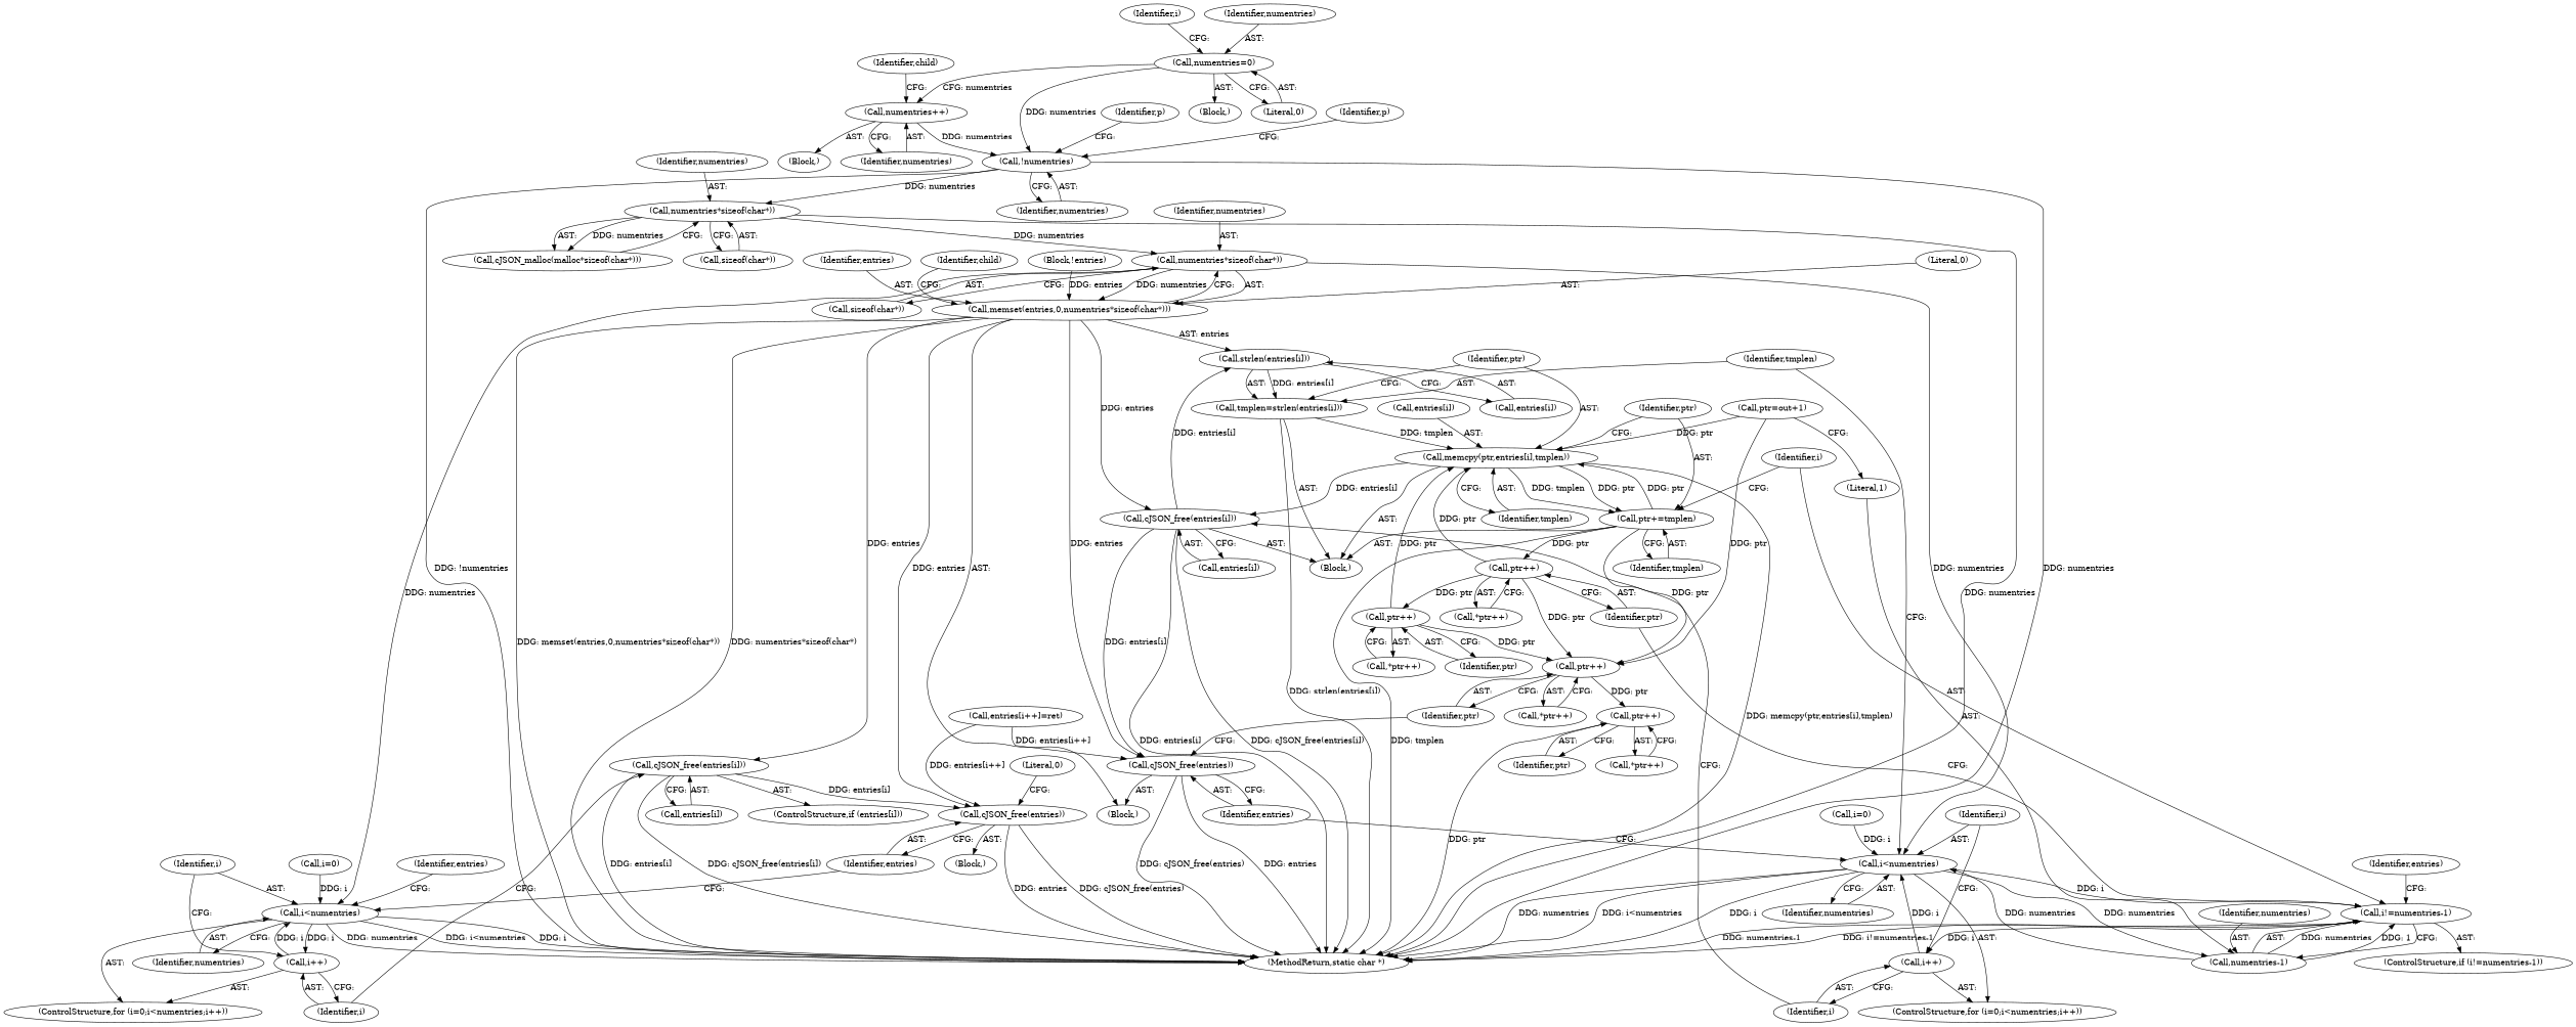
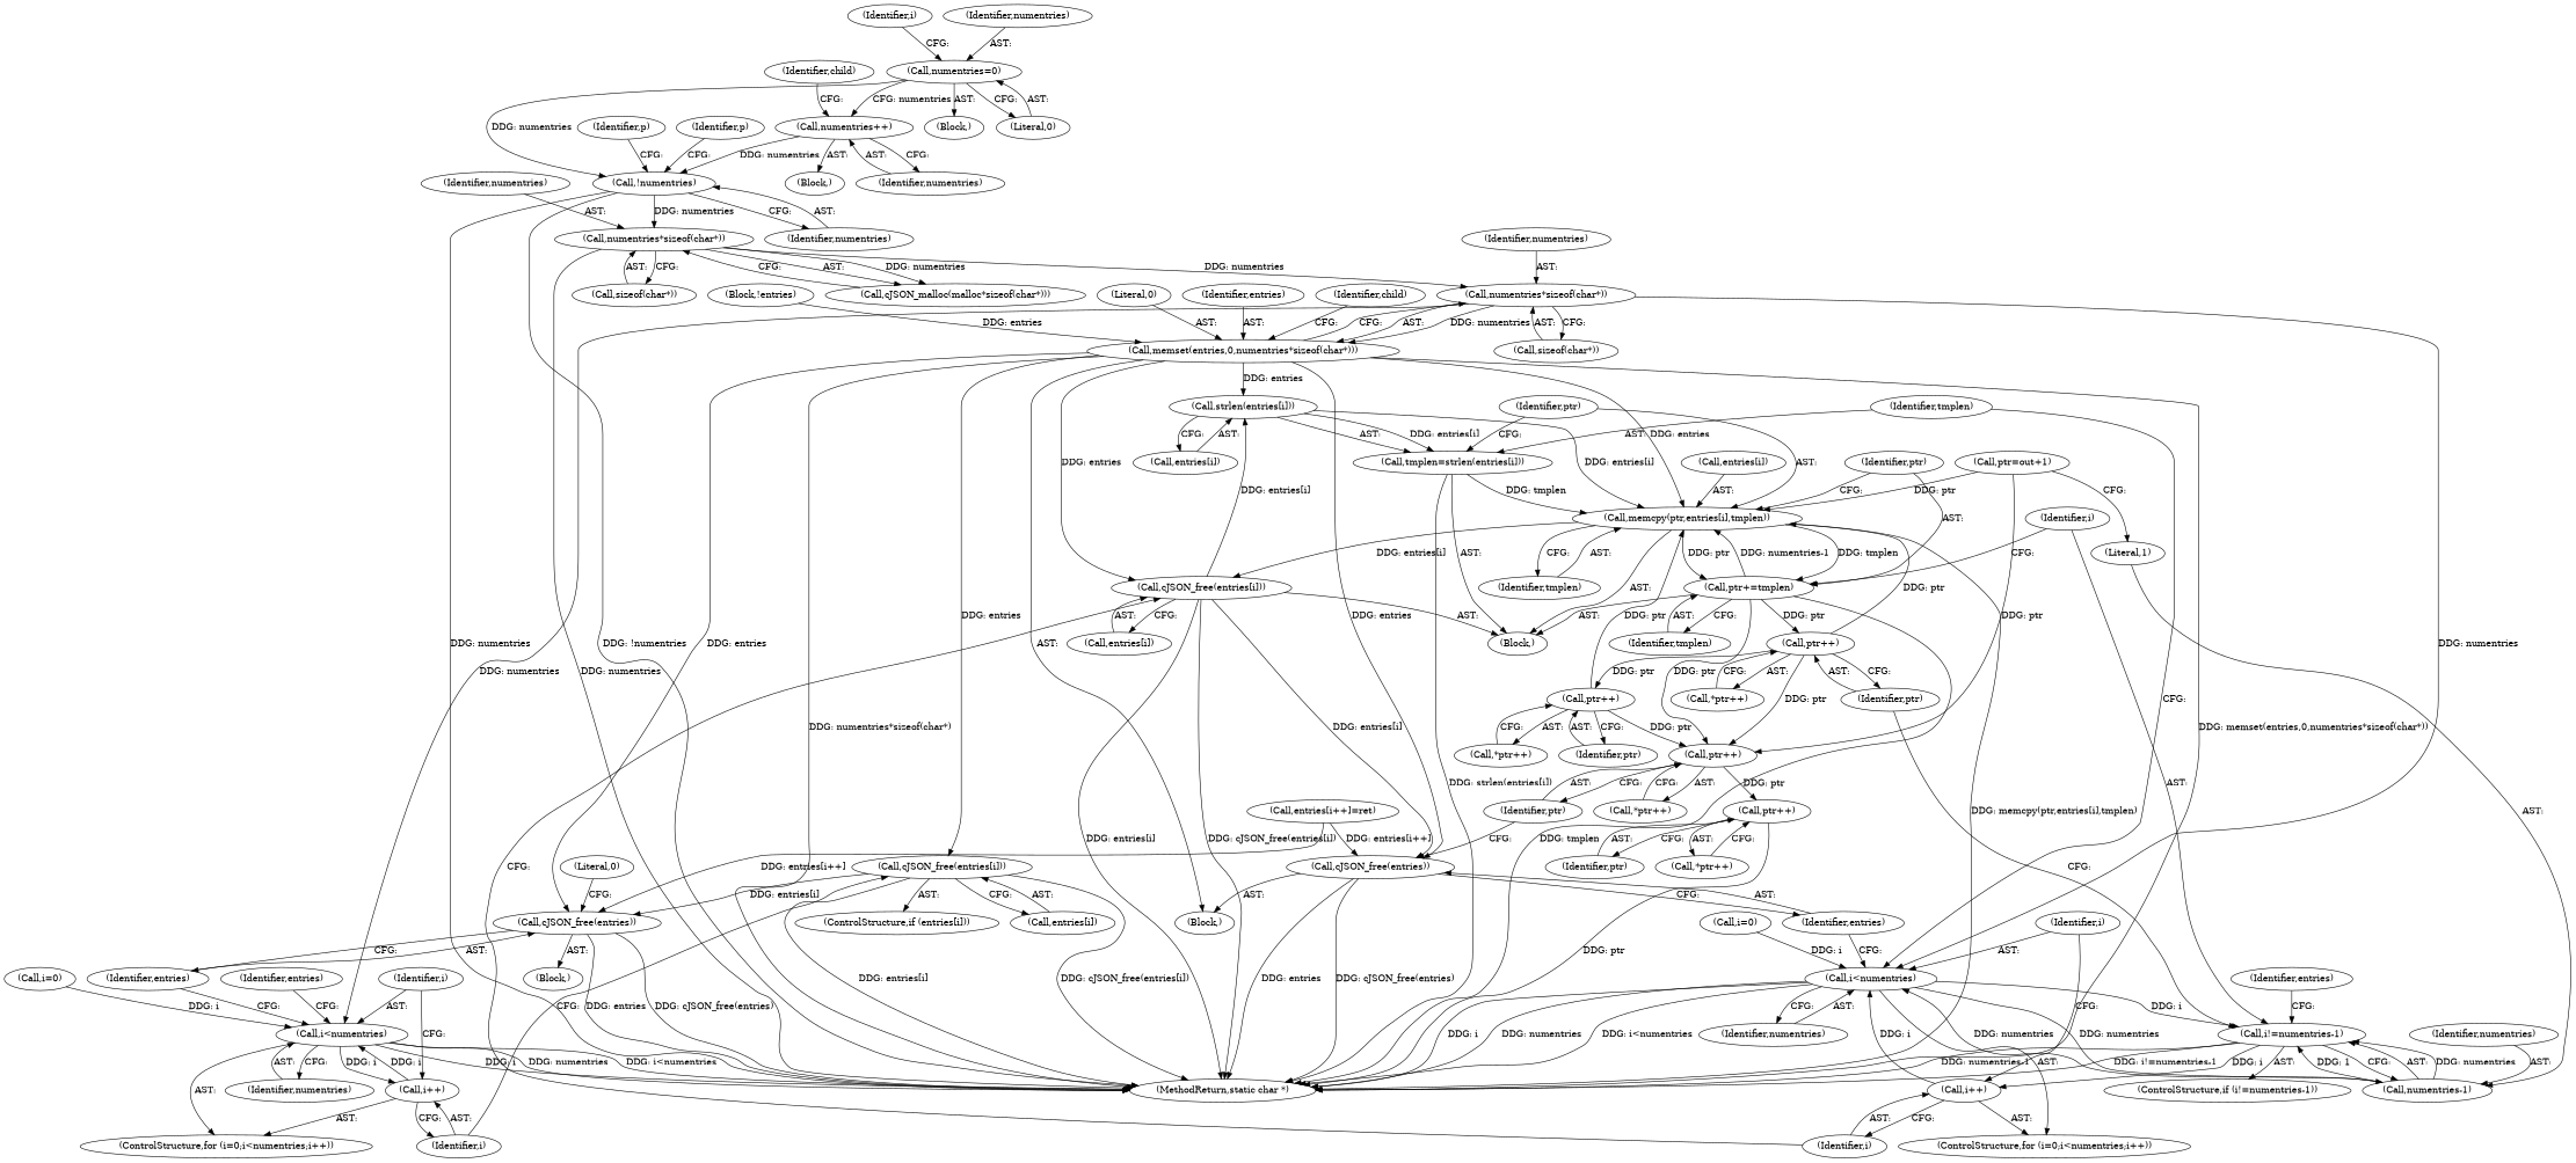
  digraph {
    fontname="DejaVu Serif"
    node [fontname="DejaVu Serif"]
    edge [fontname="DejaVu Serif"]
    n1 [label="(Call,numentries*sizeof(char*))"]
    n2 [label="(Call,memset(entries,0,numentries*sizeof(char*)))"]
    n3 [label="(Call,i<numentries)"]
    n4 [label="(Call,i<numentries)"]
    n5 [label="(Call,sizeof(char*))"]
    n6 [label="(MethodReturn,static char *)"]
    n7 [label="(Call,cJSON_free(entries[i]))"]
    n8 [label="(Call,cJSON_free(entries))"]
    n9 [label="(Call,strlen(entries[i]))"]
    n10 [label="(Call,memcpy(ptr,entries[i],tmplen))"]
    n11 [label="(Call,cJSON_free(entries[i]))"]
    n12 [label="(Call,cJSON_free(entries))"]
    n13 [label="(Block,)"]
    n14 [label="(Call,i++)"]
    n15 [label="(ControlStructure,for (i=0;i<numentries;i++))"]
    n16 [label="(Identifier,numentries)"]
    n17 [label="(Call,i!=numentries-1)"]
    n18 [label="(Call,numentries-1)"]
    n19 [label="(Identifier,numentries)"]
    n20 [label="(ControlStructure,for (i=0;i<numentries;i++))"]
    n21 [label="(Call,numentries*sizeof(char*))"]
    n22 [label="(Call,sizeof(char*))"]
    n23 [label="(Call,cJSON_malloc(malloc*sizeof(char*)))"]
    n24 [label="(Call,!numentries)"]
    n25 [label="(Identifier,numentries)"]
    n26 [label="(Call,numentries++)"]
    n27 [label="(Identifier,numentries)"]
    n28 [label="(Block,)"]
    n29 [label="(Call,numentries=0)"]
    n30 [label="(Block,)"]
    n31 [label="(Literal,0)"]
    n32 [label="(Call,entries[i])"]
    n33 [label="(ControlStructure,if (entries[i]))"]
    n34 [label="(Identifier,entries)"]
    n35 [label="(Block,)"]
    n36 [label="(Call,tmplen=strlen(entries[i]))"]
    n37 [label="(Call,entries[i])"]
    n38 [label="(Block,)"]
    n39 [label="(Call,ptr+=tmplen)"]
    n40 [label="(Identifier,tmplen)"]
    n41 [label="(Call,entries[i])"]
    n42 [label="(Identifier,entries)"]
    n43 [label="(Call,ptr++)"]
    n44 [label="(Call,ptr++)"]
    n45 [label="(Identifier,tmplen)"]
    n46 [label="(Call,ptr++)"]
    n47 [label="(Call,*ptr++)"]
    n48 [label="(Identifier,ptr)"]
    n49 [label="(Call,ptr++)"]
    n50 [label="(Identifier,ptr)"]
    n51 [label="(Call,*ptr++)"]
    n52 [label="(Call,*ptr++)"]
    n53 [label="(Identifier,ptr)"]
    n54 [label="(Call,*ptr++)"]
    n55 [label="(Identifier,ptr)"]
    n56 [label="(Identifier,i)"]
    n57 [label="(Call,i++)"]
    n58 [label="(ControlStructure,if (i!=numentries-1))"]
    n59 [label="(Identifier,i)"]
    n60 [label="(Literal,1)"]
    n61 [label="(Identifier,numentries)"]
    n62 [label="(Call,entries[i++]=ret)"]
    n63 [label="(Block,!entries)"]
    n64 [label="(Identifier,numentries)"]
    n65 [label="(Call,ptr=out+1)"]
    n66 [label="(Identifier,entries)"]
    n67 [label="(Identifier,child)"]
    n68 [label="(Identifier,i)"]
    n69 [label="(Call,i=0)"]
    n70 [label="(Literal,0)"]
    n71 [label="(Literal,0)"]
    n72 [label="(Identifier,i)"]
    n73 [label="(Identifier,entries)"]
    n74 [label="(Identifier,entries)"]
    n75 [label="(Identifier,ptr)"]
    n76 [label="(Call,entries[i])"]
    n77 [label="(Identifier,i)"]
    n78 [label="(Identifier,ptr)"]
    n79 [label="(Identifier,i)"]
    n80 [label="(Identifier,p)"]
    n81 [label="(Call,i=0)"]
    n82 [label="(Identifier,tmplen)"]
    n83 [label="(Identifier,numentries)"]
    n84 [label="(Identifier,child)"]
    n85 [label="(Identifier,p)"]
    n86 [label="(Identifier,numentries)"]
    n1 -> n2 [label="AST: "]
    n1 -> n2 [label="DDG: numentries"]
    n1 -> n3 [label="DDG: numentries"]
    n1 -> n4 [label="DDG: numentries"]
    n1 -> n5 [label="CFG: "]
    n2 -> n1 [label="CFG: "]
    n2 -> n6 [label="DDG: memset(entries,0,numentries*sizeof(char*))"]
    n2 -> n6 [label="DDG: numentries*sizeof(char*)"]
    n2 -> n7 [label="DDG: entries"]
    n2 -> n8 [label="DDG: entries"]
-   n2 -> n9 [label="AST: entries"]
+   n2 -> n9 [label="DDG: entries"]
+   n2 -> n10 [label="DDG: entries"]
    n2 -> n11 [label="DDG: entries"]
    n2 -> n12 [label="DDG: entries"]
    n2 -> n13 [label="AST: "]
    n3 -> n6 [label="DDG: i<numentries"]
    n3 -> n6 [label="DDG: i"]
    n3 -> n6 [label="DDG: numentries"]
    n3 -> n14 [label="DDG: i"]
    n3 -> n15 [label="AST: "]
    n3 -> n16 [label="CFG: "]
    n4 -> n6 [label="DDG: i"]
    n4 -> n6 [label="DDG: numentries"]
    n4 -> n6 [label="DDG: i<numentries"]
    n4 -> n17 [label="DDG: i"]
    n4 -> n18 [label="DDG: numentries"]
    n4 -> n19 [label="CFG: "]
    n4 -> n20 [label="AST: "]
    n5 -> n1 [label="AST: "]
    n7 -> n6 [label="DDG: entries[i]"]
    n7 -> n6 [label="DDG: cJSON_free(entries[i])"]
    n7 -> n8 [label="DDG: entries[i]"]
    n7 -> n32 [label="CFG: "]
    n7 -> n33 [label="AST: "]
    n8 -> n6 [label="DDG: cJSON_free(entries)"]
    n8 -> n6 [label="DDG: entries"]
    n8 -> n34 [label="CFG: "]
    n8 -> n35 [label="AST: "]
+   n9 -> n10 [label="DDG: entries[i]"]
    n9 -> n36 [label="AST: "]
    n9 -> n36 [label="DDG: entries[i]"]
    n9 -> n37 [label="CFG: "]
    n10 -> n6 [label="DDG: memcpy(ptr,entries[i],tmplen)"]
    n10 -> n11 [label="DDG: entries[i]"]
    n10 -> n38 [label="AST: "]
    n10 -> n39 [label="DDG: tmplen"]
    n10 -> n39 [label="DDG: ptr"]
    n10 -> n40 [label="CFG: "]
    n11 -> n6 [label="DDG: cJSON_free(entries[i])"]
    n11 -> n6 [label="DDG: entries[i]"]
    n11 -> n9 [label="DDG: entries[i]"]
    n11 -> n12 [label="DDG: entries[i]"]
    n11 -> n38 [label="AST: "]
    n11 -> n41 [label="CFG: "]
    n12 -> n6 [label="DDG: cJSON_free(entries)"]
    n12 -> n6 [label="DDG: entries"]
    n12 -> n13 [label="AST: "]
    n12 -> n42 [label="CFG: "]
    n14 -> n3 [label="DDG: i"]
    n14 -> n15 [label="AST: "]
    n14 -> n56 [label="CFG: "]
    n16 -> n3 [label="AST: "]
    n17 -> n6 [label="DDG: numentries-1"]
    n17 -> n6 [label="DDG: i!=numentries-1"]
    n17 -> n18 [label="CFG: "]
    n17 -> n57 [label="DDG: i"]
    n17 -> n58 [label="AST: "]
    n18 -> n4 [label="DDG: numentries"]
    n18 -> n17 [label="AST: "]
    n18 -> n17 [label="DDG: numentries"]
    n18 -> n17 [label="DDG: 1"]
    n19 -> n4 [label="AST: "]
    n21 -> n1 [label="DDG: numentries"]
    n21 -> n6 [label="DDG: numentries"]
    n21 -> n22 [label="CFG: "]
    n21 -> n23 [label="AST: "]
    n21 -> n23 [label="DDG: numentries"]
    n22 -> n21 [label="AST: "]
    n23 -> n21 [label="CFG: "]
    n24 -> n6 [label="DDG: !numentries"]
    n24 -> n6 [label="DDG: numentries"]
    n24 -> n21 [label="DDG: numentries"]
    n24 -> n25 [label="CFG: "]
    n25 -> n24 [label="AST: "]
    n26 -> n24 [label="DDG: numentries"]
    n26 -> n27 [label="CFG: "]
    n26 -> n28 [label="AST: "]
    n27 -> n26 [label="AST: "]
    n29 -> n24 [label="DDG: numentries"]
    n29 -> n26 [label="CFG: numentries"]
    n29 -> n30 [label="AST: "]
    n29 -> n31 [label="CFG: "]
    n31 -> n29 [label="AST: "]
    n32 -> n7 [label="AST: "]
    n34 -> n3 [label="CFG: "]
    n34 -> n8 [label="AST: "]
    n36 -> n6 [label="DDG: strlen(entries[i])"]
    n36 -> n10 [label="DDG: tmplen"]
    n36 -> n38 [label="AST: "]
    n37 -> n9 [label="AST: "]
    n39 -> n6 [label="DDG: tmplen"]
-   n39 -> n10 [label="DDG: ptr"]
+   n39 -> n10 [label="DDG: numentries-1"]
    n39 -> n38 [label="AST: "]
    n39 -> n43 [label="DDG: ptr"]
    n39 -> n44 [label="DDG: ptr"]
    n39 -> n45 [label="CFG: "]
    n40 -> n10 [label="AST: "]
    n41 -> n11 [label="AST: "]
    n42 -> n4 [label="CFG: "]
    n42 -> n12 [label="AST: "]
    n43 -> n10 [label="DDG: ptr"]
    n43 -> n44 [label="DDG: ptr"]
    n43 -> n46 [label="DDG: ptr"]
    n43 -> n47 [label="AST: "]
    n43 -> n48 [label="CFG: "]
    n44 -> n49 [label="DDG: ptr"]
    n44 -> n50 [label="CFG: "]
    n44 -> n51 [label="AST: "]
    n45 -> n39 [label="AST: "]
    n46 -> n10 [label="DDG: ptr"]
    n46 -> n44 [label="DDG: ptr"]
    n46 -> n52 [label="AST: "]
    n46 -> n53 [label="CFG: "]
    n47 -> n43 [label="CFG: "]
    n48 -> n17 [label="CFG: "]
    n48 -> n43 [label="AST: "]
    n49 -> n6 [label="DDG: ptr"]
    n49 -> n54 [label="AST: "]
    n49 -> n55 [label="CFG: "]
    n50 -> n12 [label="CFG: "]
    n50 -> n44 [label="AST: "]
    n51 -> n44 [label="CFG: "]
    n52 -> n46 [label="CFG: "]
    n53 -> n46 [label="AST: "]
    n54 -> n49 [label="CFG: "]
    n55 -> n49 [label="AST: "]
    n56 -> n7 [label="CFG: "]
    n56 -> n14 [label="AST: "]
    n57 -> n4 [label="DDG: i"]
    n57 -> n20 [label="AST: "]
    n57 -> n59 [label="CFG: "]
    n59 -> n11 [label="CFG: "]
    n59 -> n57 [label="AST: "]
    n60 -> n18 [label="AST: "]
    n61 -> n21 [label="AST: "]
    n62 -> n8 [label="DDG: entries[i++]"]
    n62 -> n12 [label="DDG: entries[i++]"]
    n63 -> n2 [label="DDG: entries"]
    n64 -> n1 [label="AST: "]
    n65 -> n10 [label="DDG: ptr"]
    n65 -> n44 [label="DDG: ptr"]
    n65 -> n60 [label="CFG: "]
    n66 -> n17 [label="CFG: "]
    n67 -> n26 [label="CFG: "]
    n68 -> n17 [label="AST: "]
    n68 -> n39 [label="CFG: "]
    n69 -> n4 [label="DDG: i"]
    n70 -> n2 [label="AST: "]
    n71 -> n8 [label="CFG: "]
    n72 -> n3 [label="AST: "]
    n72 -> n14 [label="CFG: "]
    n73 -> n2 [label="AST: "]
    n74 -> n3 [label="CFG: "]
    n75 -> n10 [label="CFG: "]
    n75 -> n39 [label="AST: "]
    n76 -> n10 [label="AST: "]
    n77 -> n4 [label="AST: "]
    n77 -> n57 [label="CFG: "]
    n78 -> n10 [label="AST: "]
    n78 -> n36 [label="CFG: "]
    n79 -> n29 [label="CFG: "]
    n80 -> n24 [label="CFG: "]
    n81 -> n3 [label="DDG: i"]
    n82 -> n4 [label="CFG: "]
    n82 -> n36 [label="AST: "]
    n83 -> n18 [label="AST: "]
    n84 -> n2 [label="CFG: "]
    n85 -> n24 [label="CFG: "]
    n86 -> n29 [label="AST: "]
  }
